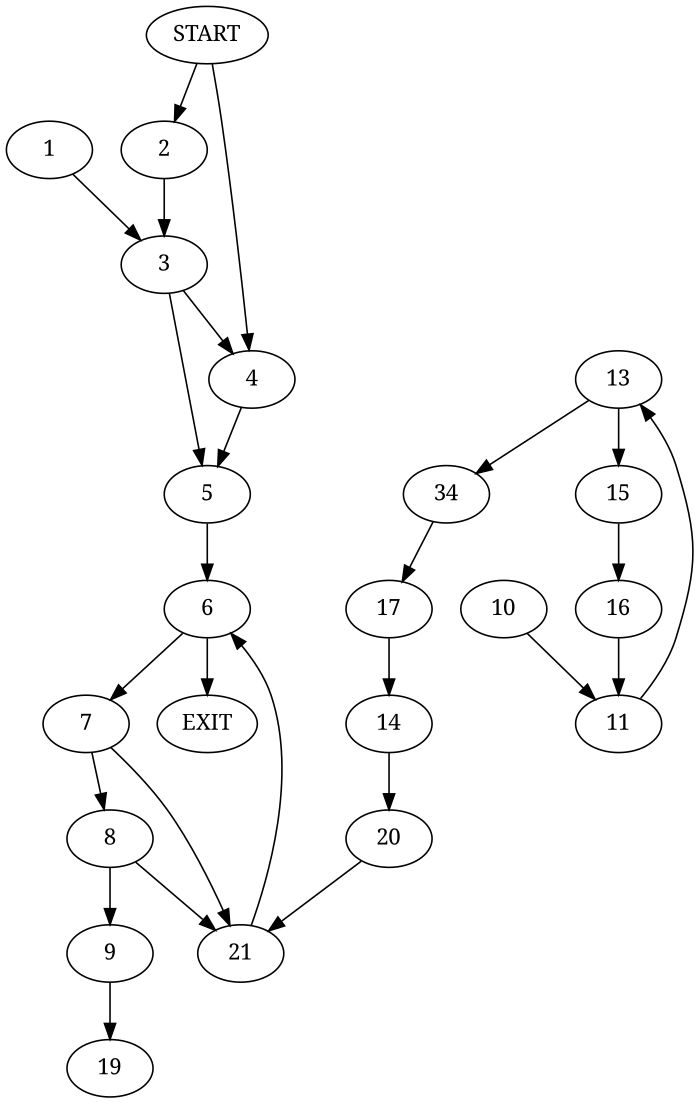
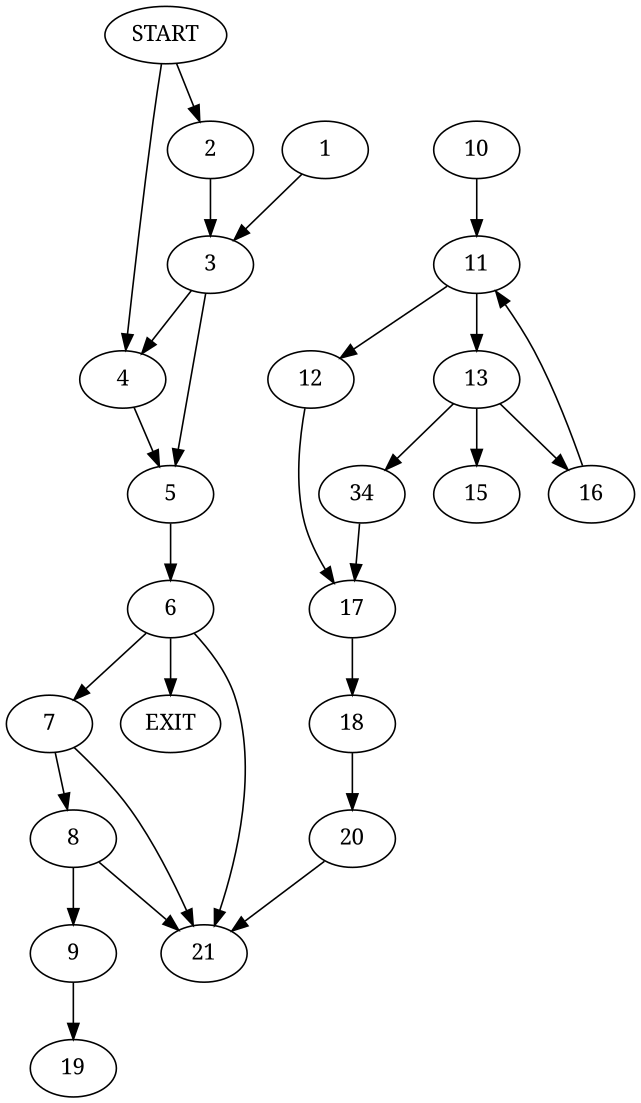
  digraph {
    fontname="Noto Serif"
    node [fontname="Noto Serif"]
    edge [fontname="Noto Serif"]
    n1 [label=START]
    2
    4
    1
    3
    5
    6
    7
    n9 [label=EXIT]
    8
    21
    9
    19
    10
    11
+   12
    13
    17
    n19 [label=34]
    15
-   18 [label=14]
+   18
    16
    20
    n1 -> 2
    n1 -> 4
    2 -> 3
    4 -> 5
    1 -> 3
    3 -> 4
    3 -> 5
    5 -> 6
    6 -> 7
    6 -> n9
    7 -> 8
    7 -> 21
    8 -> 21
    8 -> 9
-   21 -> 6
+   6 -> 21
    9 -> 19
    10 -> 11
+   11 -> 12
    11 -> 13
+   12 -> 17
    13 -> n19
    13 -> 15
    17 -> 18
    n19 -> 17
-   15 -> 16
+   13 -> 16
    18 -> 20
    16 -> 11
    20 -> 21
  }
